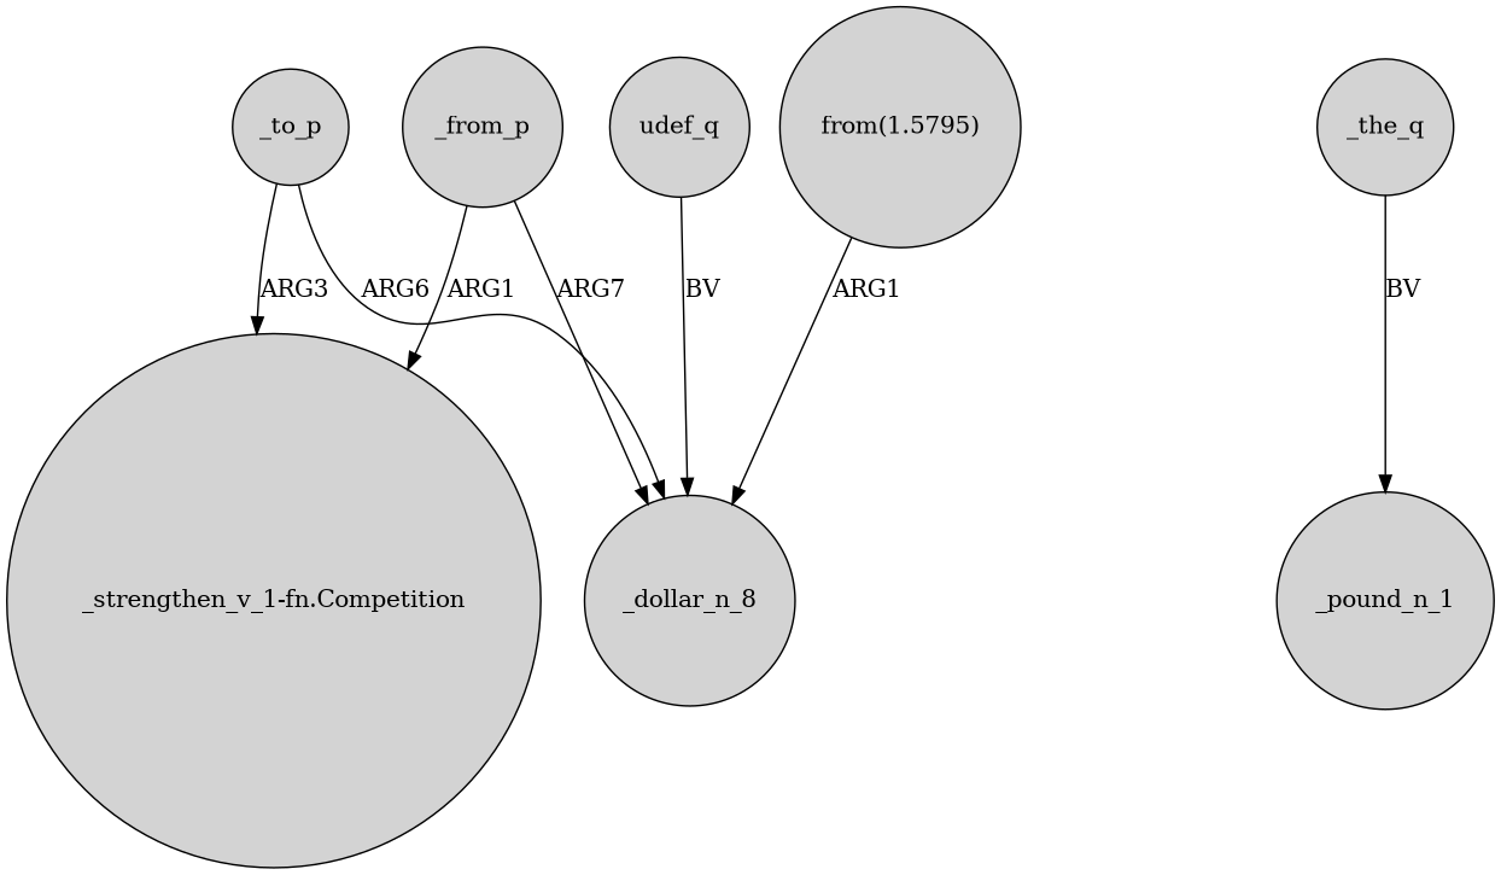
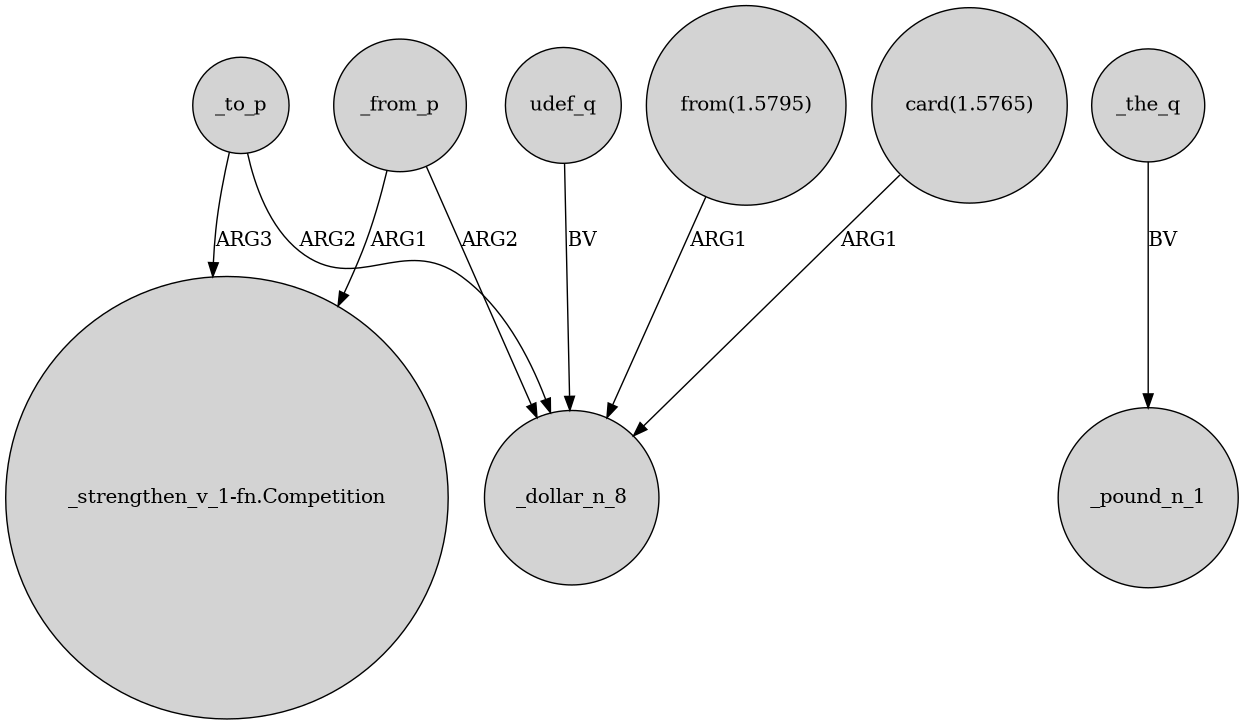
  digraph {
    node [shape=circle style=filled]
    n1 [label=_dollar_n_8]
    _to_p
    "_strengthen_v_1-fn.Competition"
    _from_p
    udef_q
    _the_q
    _pound_n_1
    n8 [label="from(1.5795)"]
-   _to_p -> n1 [label=ARG6]
+   "card(1.5765)"
+   _to_p -> n1 [label=ARG2]
    _to_p -> "_strengthen_v_1-fn.Competition" [label=ARG3]
-   _from_p -> n1 [label=ARG7]
+   _from_p -> n1 [label=ARG2]
    _from_p -> "_strengthen_v_1-fn.Competition" [label=ARG1]
    udef_q -> n1 [label=BV]
    _the_q -> _pound_n_1 [label=BV]
    n8 -> n1 [label=ARG1]
+   "card(1.5765)" -> n1 [label=ARG1]
  }
